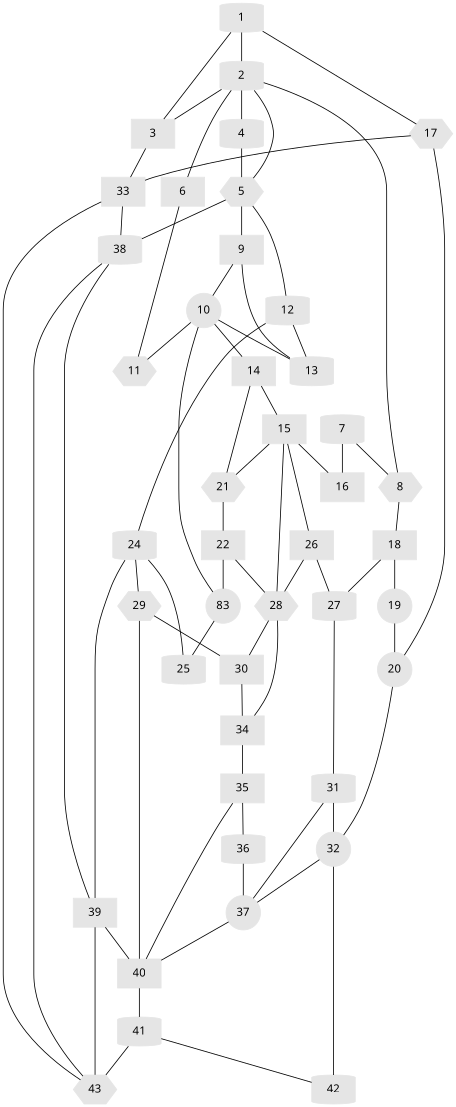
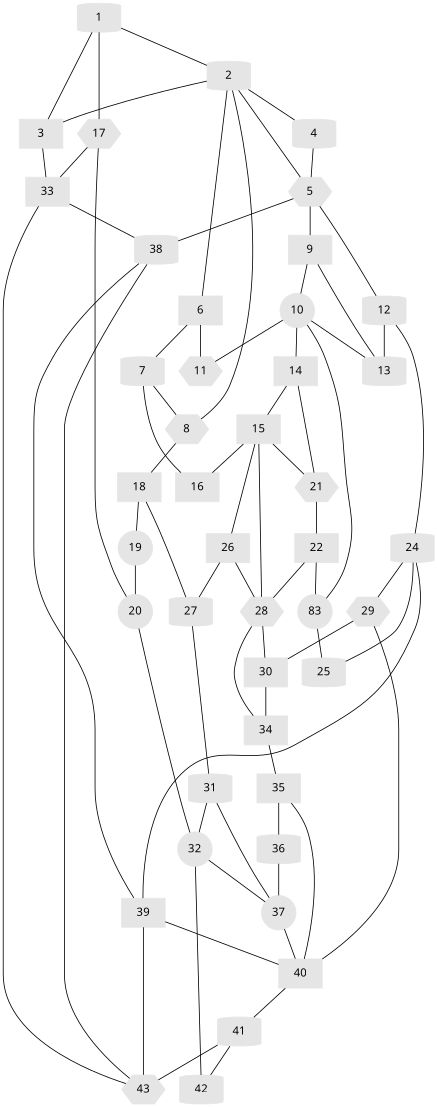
  graph {
    fontname="Noto Sans"
    node [color=gray90 fontname="Noto Sans" shape=box style=filled]
    edge [fontname="Noto Sans" weight=1.0]
    1 [shape=cylinder]
    2 [shape=cylinder]
    3
    17 [shape=hexagon]
    4 [shape=cylinder]
    5 [shape=hexagon]
    6
    8 [shape=hexagon]
    33
    20 [shape=circle]
    9
    12 [shape=cylinder]
    38 [shape=cylinder]
    7 [shape=cylinder]
    11 [shape=hexagon]
    18
    43 [shape=hexagon]
    10 [shape=circle]
    13 [shape=cylinder]
    24 [shape=cylinder]
    39
    16
    19 [shape=circle]
    27 [shape=cylinder]
    14
    n26 [label=83 shape=circle]
    15
    21 [shape=hexagon]
    25 [shape=cylinder]
    29 [shape=hexagon]
    26
    28 [shape=hexagon]
    22
    30
    34
    32 [shape=circle]
    31 [shape=cylinder]
    37 [shape=circle]
    42 [shape=cylinder]
    40
    35
    41 [shape=cylinder]
    36 [shape=cylinder]
    1 -- 2
    1 -- 3 [weight=2.0]
    1 -- 17 [weight=2.0]
    2 -- 3
    2 -- 4
    2 -- 5
    2 -- 6
    2 -- 8
    3 -- 33
    17 -- 33
    17 -- 20 [weight=2.0]
    4 -- 5 [weight=2.0]
    5 -- 9
    5 -- 12
    5 -- 38 [weight=2.0]
+   6 -- 7
    6 -- 11
    8 -- 18
    33 -- 38
    33 -- 43
    20 -- 32 [weight=2.0]
    9 -- 10
    9 -- 13
    12 -- 13
    12 -- 24
    38 -- 43
    38 -- 39
    7 -- 8
    7 -- 16
    18 -- 19
    18 -- 27
    10 -- 11 [weight=2.0]
    10 -- 13
    10 -- 14
    10 -- n26
    24 -- 39
    24 -- 25 [weight=2.0]
    24 -- 29 [weight=2.0]
    39 -- 43 [weight=2.0]
    39 -- 40
    19 -- 20 [weight=2.0]
    27 -- 31
    14 -- 15
    14 -- 21
    n26 -- 25
    15 -- 16 [weight=2.0]
    15 -- 21
    15 -- 26
    15 -- 28
    21 -- 22
    29 -- 30
    29 -- 40 [weight=2.0]
    26 -- 27
    26 -- 28
    28 -- 30
    28 -- 34
    22 -- n26
    22 -- 28
    30 -- 34
    34 -- 35
    32 -- 37
    32 -- 42 [weight=2.0]
    31 -- 32
    31 -- 37
    37 -- 40
    40 -- 41
    35 -- 40
    35 -- 36
    41 -- 43 [weight=2.0]
    41 -- 42
    36 -- 37 [weight=2.0]
  }
